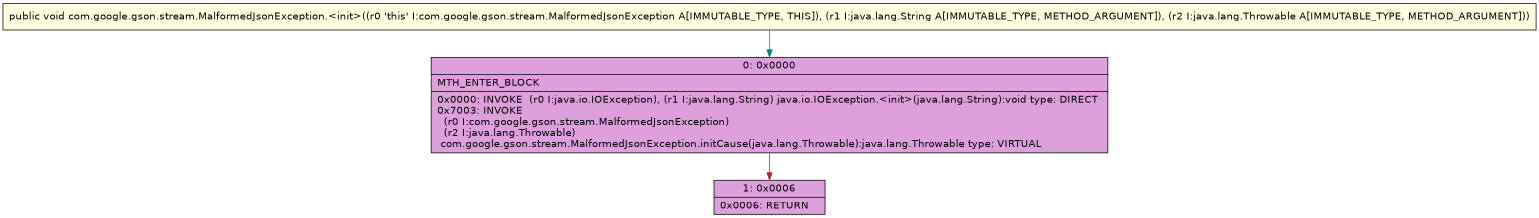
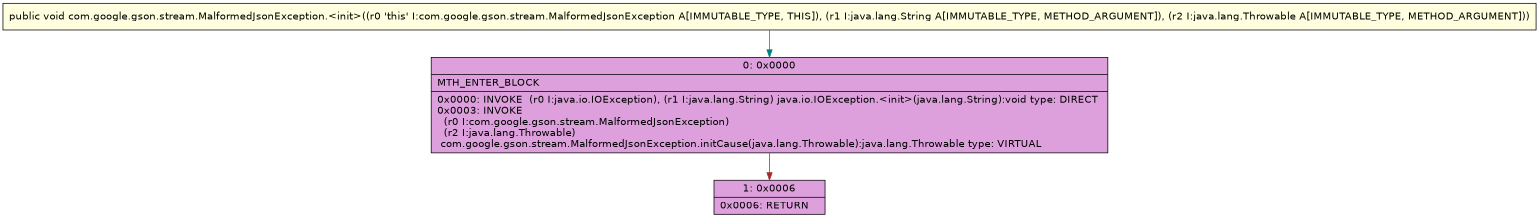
  digraph {
    fontname="DejaVu Sans"
    node [shape=record style=filled fillcolor=plum fontname="DejaVu Sans"]
    edge [fontname="DejaVu Sans"]
-   n1 [label="{0\:\ 0x0000|MTH_ENTER_BLOCK\l|0x0000: INVOKE  (r0 I:java.io.IOException), (r1 I:java.lang.String) java.io.IOException.\<init\>(java.lang.String):void type: DIRECT \l0x7003: INVOKE  \l  (r0 I:com.google.gson.stream.MalformedJsonException)\l  (r2 I:java.lang.Throwable)\l com.google.gson.stream.MalformedJsonException.initCause(java.lang.Throwable):java.lang.Throwable type: VIRTUAL \l}"]
+   n1 [label="{0\:\ 0x0000|MTH_ENTER_BLOCK\l|0x0000: INVOKE  (r0 I:java.io.IOException), (r1 I:java.lang.String) java.io.IOException.\<init\>(java.lang.String):void type: DIRECT \l0x0003: INVOKE  \l  (r0 I:com.google.gson.stream.MalformedJsonException)\l  (r2 I:java.lang.Throwable)\l com.google.gson.stream.MalformedJsonException.initCause(java.lang.Throwable):java.lang.Throwable type: VIRTUAL \l}"]
    n2 [label="{1\:\ 0x0006|0x0006: RETURN   \l}"]
    n3 [label="{public void com.google.gson.stream.MalformedJsonException.\<init\>((r0 'this' I:com.google.gson.stream.MalformedJsonException A[IMMUTABLE_TYPE, THIS]), (r1 I:java.lang.String A[IMMUTABLE_TYPE, METHOD_ARGUMENT]), (r2 I:java.lang.Throwable A[IMMUTABLE_TYPE, METHOD_ARGUMENT])) }" fillcolor=lightyellow]
    n1 -> n2 [color=brown]
    n3 -> n1 [color=teal]
  }
